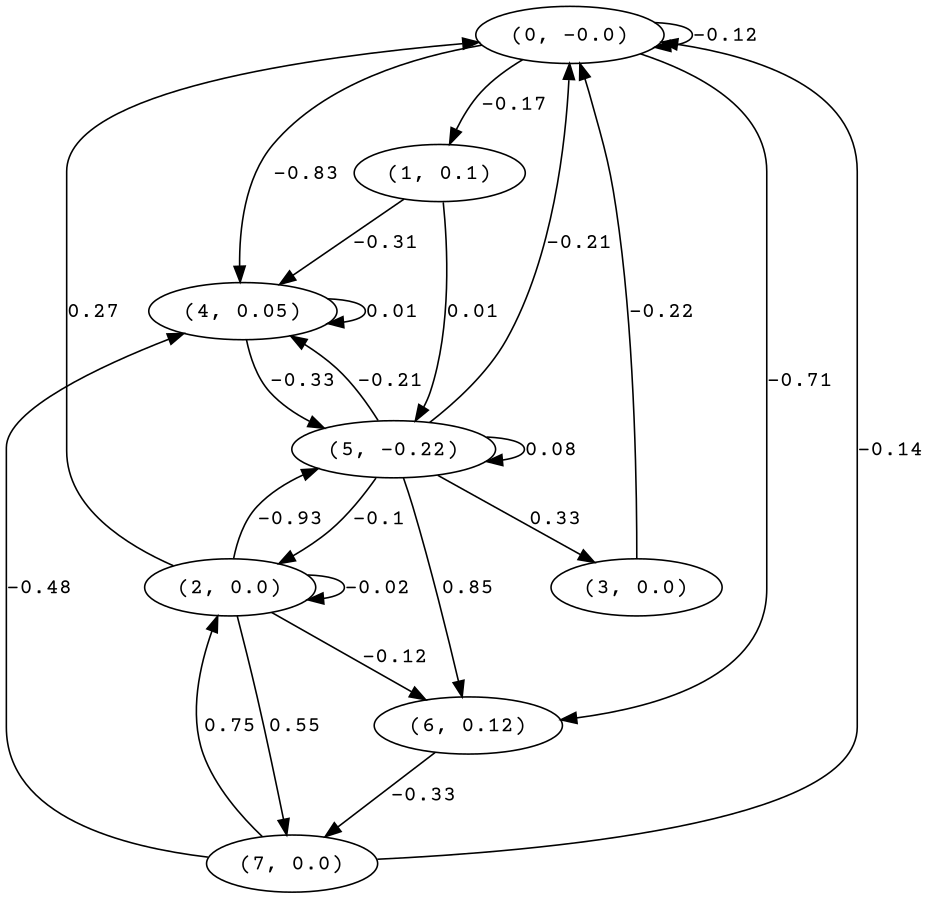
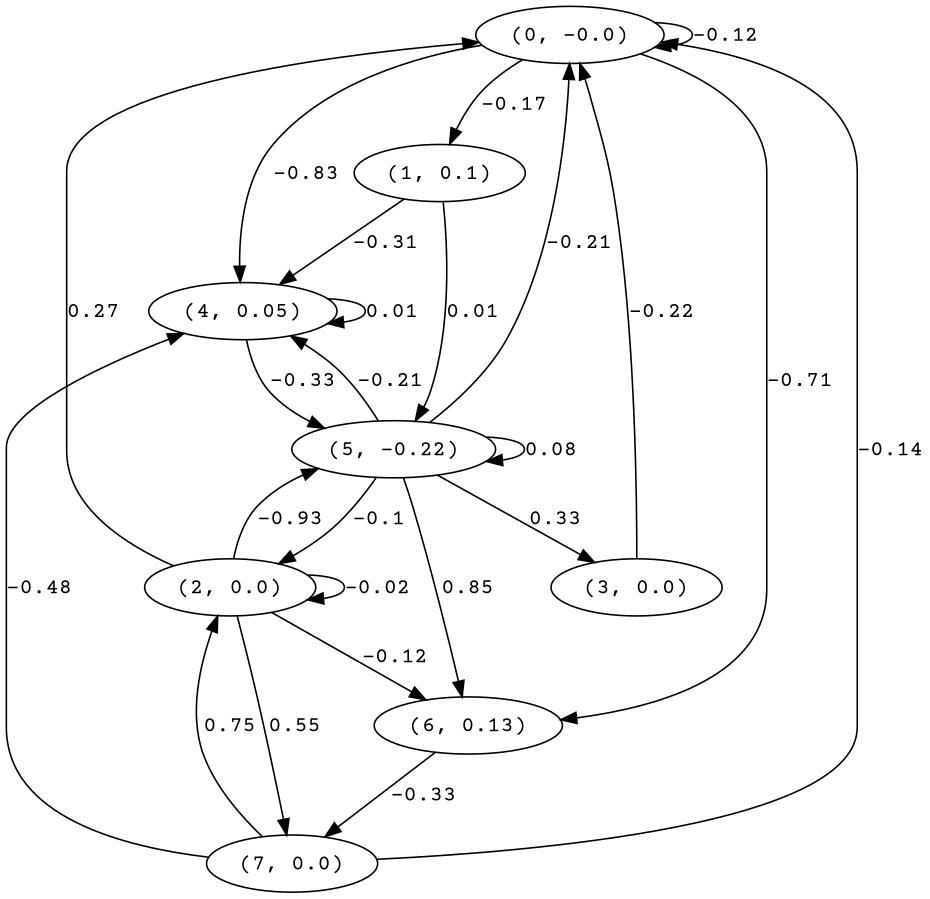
  digraph {
    fontname="Courier Prime"
    node [fontname="Courier Prime"]
    edge [fontname="Courier Prime"]
    n1 [label="(0, -0.0)"]
    n2 [label="(1, 0.1)"]
    n3 [label="(4, 0.05)"]
-   n4 [label="(6, 0.12)"]
+   n4 [label="(6, 0.13)"]
    n5 [label="(5, -0.22)"]
    n6 [label="(7, 0.0)"]
    n7 [label="(2, 0.0)"]
    n8 [label="(3, 0.0)"]
    n1 -> n1 [label=-0.12]
    n1 -> n2 [label=-0.17]
    n1 -> n3 [label=-0.83]
    n1 -> n4 [label=-0.71]
    n2 -> n3 [label=-0.31]
    n2 -> n5 [label=0.01]
    n3 -> n3 [label=0.01]
    n3 -> n5 [label=-0.33]
    n4 -> n6 [label=-0.33]
    n5 -> n1 [label=-0.21]
    n5 -> n3 [label=-0.21]
    n5 -> n4 [label=0.85]
    n5 -> n5 [label=0.08]
    n5 -> n7 [label=-0.1]
    n5 -> n8 [label=0.33]
    n6 -> n1 [label=-0.14]
    n6 -> n3 [label=-0.48]
    n6 -> n7 [label=0.75]
    n7 -> n1 [label=0.27]
    n7 -> n4 [label=-0.12]
    n7 -> n5 [label=-0.93]
    n7 -> n6 [label=0.55]
    n7 -> n7 [label=-0.02]
    n8 -> n1 [label=-0.22]
  }
